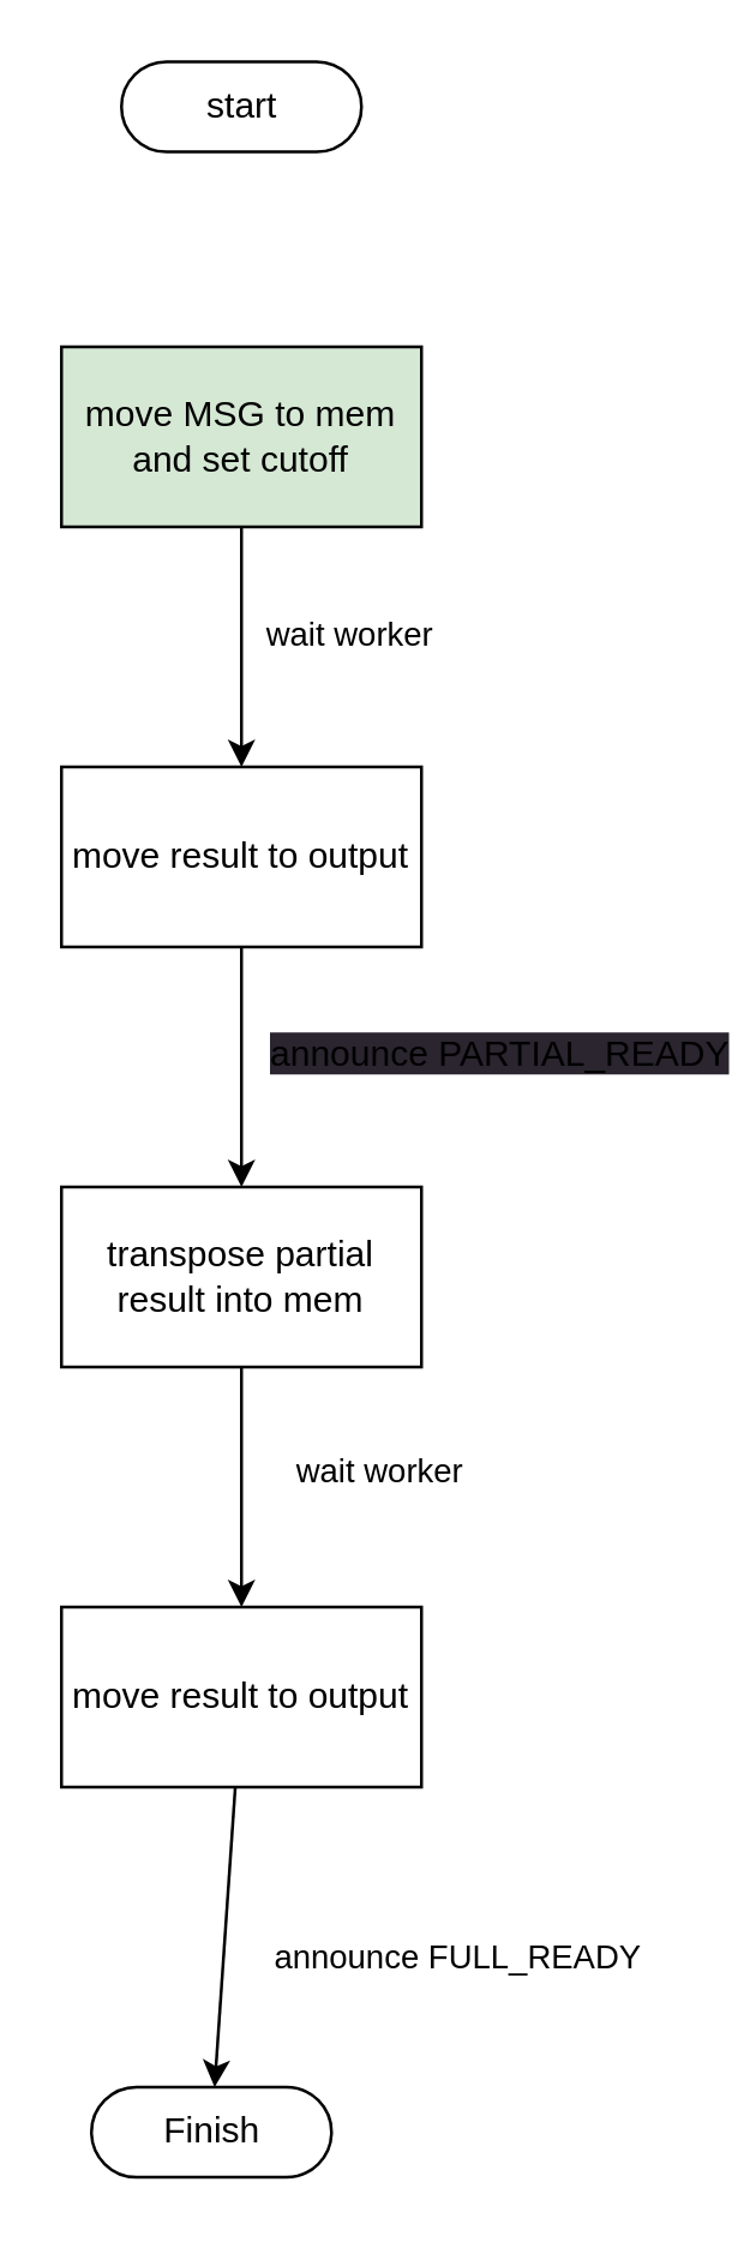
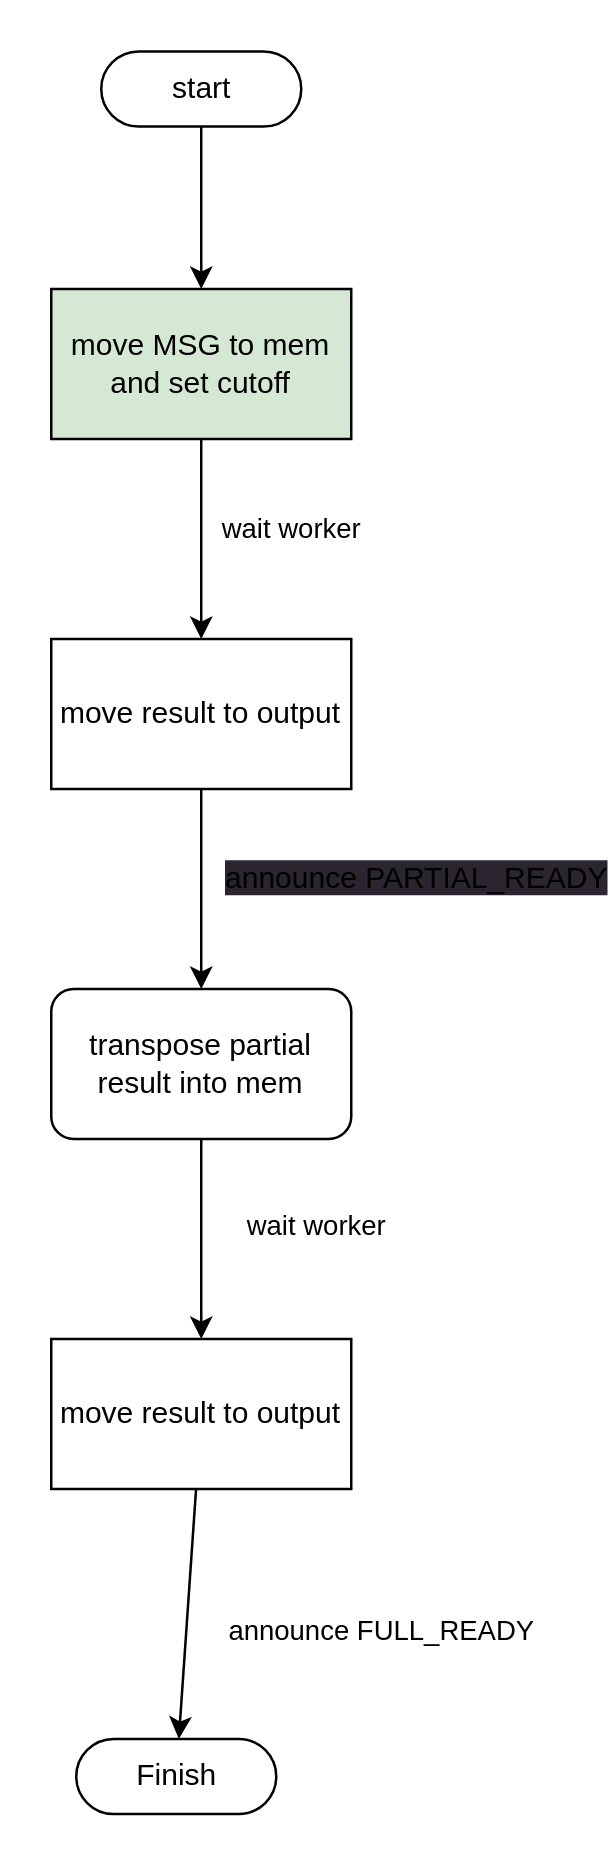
  <mxCell id="0" />
  <mxCell id="1" parent="0" />
+ <mxCell id="2" value="" style="edgeStyle=none;html=1;" edge="1" parent="1" source="3" target="6"><mxGeometry relative="1" as="geometry" /></mxCell>
  <mxCell id="3" value="start" style="html=1;dashed=0;whitespace=wrap;shape=mxgraph.dfd.start" vertex="1" parent="1"><mxGeometry x="40" y="20" width="80" height="30" as="geometry" /></mxCell>
  <mxCell id="4" value="" style="edgeStyle=none;html=1;" edge="1" parent="1" source="6" target="9"><mxGeometry relative="1" as="geometry" /></mxCell>
  <mxCell id="5" value="wait worker" style="edgeLabel;html=1;align=center;verticalAlign=middle;resizable=0;points=[];" vertex="1" connectable="0" parent="4"><mxGeometry x="0.399" y="1" relative="1" as="geometry"><mxPoint x="34" y="-21" as="offset" /></mxGeometry></mxCell>
  <mxCell id="6" value="move MSG to mem and set cutoff" style="whiteSpace=wrap;html=1;dashed=0;fillColor=#d5e8d4;" vertex="1" parent="1"><mxGeometry x="20" y="115" width="120" height="60" as="geometry" /></mxCell>
  <mxCell id="7" value="" style="edgeStyle=none;html=1;" edge="1" parent="1" source="9" target="12"><mxGeometry relative="1" as="geometry" /></mxCell>
  <mxCell id="8" value="&lt;span style=&quot;font-size: 12px; background-color: rgb(42, 37, 47);&quot;&gt;announce PARTIAL_READY&lt;/span&gt;" style="edgeLabel;html=1;align=center;verticalAlign=middle;resizable=0;points=[];" vertex="1" connectable="0" parent="7"><mxGeometry x="-0.622" y="-1" relative="1" as="geometry"><mxPoint x="86" y="20" as="offset" /></mxGeometry></mxCell>
  <mxCell id="9" value="move result to output" style="whiteSpace=wrap;html=1;dashed=0;" vertex="1" parent="1"><mxGeometry x="20" y="255" width="120" height="60" as="geometry" /></mxCell>
  <mxCell id="10" value="" style="edgeStyle=none;html=1;" edge="1" parent="1" source="12" target="15"><mxGeometry relative="1" as="geometry" /></mxCell>
  <mxCell id="11" value="wait worker" style="edgeLabel;html=1;align=center;verticalAlign=middle;resizable=0;points=[];" vertex="1" connectable="0" parent="10"><mxGeometry x="-0.588" y="-3" relative="1" as="geometry"><mxPoint x="48" y="18" as="offset" /></mxGeometry></mxCell>
- <mxCell id="12" value="transpose partial result into mem" style="whiteSpace=wrap;html=1;dashed=0;" vertex="1" parent="1"><mxGeometry x="20" y="395" width="120" height="60" as="geometry" /></mxCell>
+ <mxCell id="12" value="transpose partial result into mem" style="whiteSpace=wrap;html=1;dashed=0;rounded=1;" vertex="1" parent="1"><mxGeometry x="20" y="395" width="120" height="60" as="geometry" /></mxCell>
  <mxCell id="13" style="edgeStyle=none;html=1;" edge="1" parent="1" source="15" target="16"><mxGeometry relative="1" as="geometry" /></mxCell>
  <mxCell id="14" value="announce FULL_READY" style="edgeLabel;html=1;align=center;verticalAlign=middle;resizable=0;points=[];" vertex="1" connectable="0" parent="13"><mxGeometry x="-0.531" relative="1" as="geometry"><mxPoint x="75" y="33" as="offset" /></mxGeometry></mxCell>
  <mxCell id="15" value="move result to output" style="whiteSpace=wrap;html=1;dashed=0;" vertex="1" parent="1"><mxGeometry x="20" y="535" width="120" height="60" as="geometry" /></mxCell>
  <mxCell id="16" value="Finish" style="html=1;dashed=0;whitespace=wrap;shape=mxgraph.dfd.start" vertex="1" parent="1"><mxGeometry x="30" y="695" width="80" height="30" as="geometry" /></mxCell>
